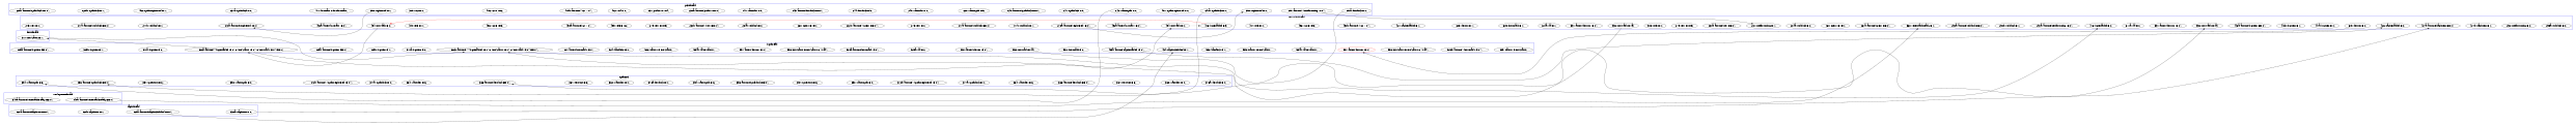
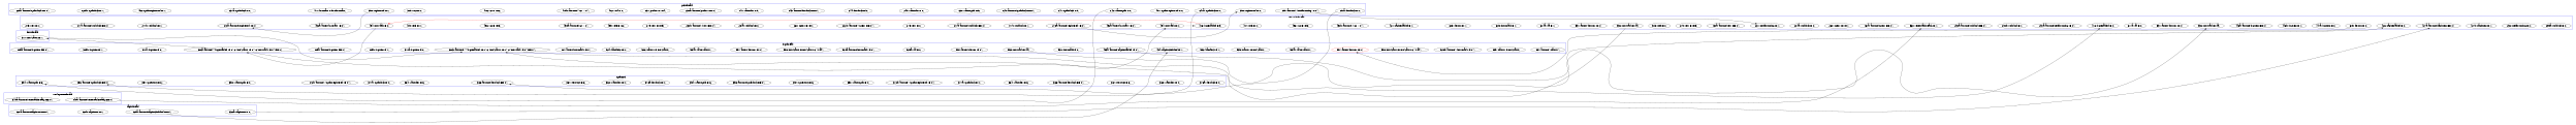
  digraph {
    rankdir=LR
    edge [color=white style=solid]
    n1 [label="329a: assume(napi_scheduled == 0);"]
    n2 [label="332a: napi_sem = 0;"]
    n3 [label="328b: napi_sem = 1;"]
    n4 [label="328a: assume(napi_sem == 0);"]
    n5 [label="340a: assume(reset_task_ready == 0);"]
    n6 [label="340a: assume(reset_task_ready == 0);"]
    n7 [label="317: IntrStatus = 1;"]
    n8 [label="641: sysfs_lock = 5;"]
    n9 [label="642: want_sysfs = 0;"]
    n10 [label="631a: sysfs_lock = 0;"]
    n11 [label="477: hw_start = drv_hw_start;"]
    n12 [label="250a: dev_lock = 0;"]
    n13 [label="479b: assume(!(rc1 < 0));"]
    n14 [label="482: ret4 = 0;"]
    n15 [label="457: sysfs_registered = 0;"]
    n16 [label="647a: sysfs_lock = 0;"]
    n17 [label="640: assume(sysfs_lock == 0);"]
    n18 [label="238a: assume(probe1 == 0);"]
    n19 [label="241: want_dev = 5;"]
    n20 [label="476: rc1 = ret2;"]
    n21 [label="358: registered = 1;"]
    n22 [label="389: ret2 = 0;"]
    n23 [label="398: registered = 0;"]
    n24 [label="399: assume(!(netif_running != 0));"]
    n25 [label="245: want_dev = 0;"]
    n26 [label="638: want_sysfs = 5;"]
    n27 [label="629a: assume(sysfs_lock == 0);"]
    n28 [label="629b: sysfs_lock = 1;"]
    n29 [label="244: dev_lock = 5;"]
    n30 [label="243: assume(dev_lock == 0);"]
    n31 [label="452: sysfs_registered = 1;"]
    n32 [label="237: probe1 = ret4;"]
    n33 [label="358: want_sysfs = 0;"]
    n34 [label="372b: assume(!(sysfs_registered != 0));"]
    n35 [label="366: assume(dev_lock == 0);"]
    n36 [label="364: want_dev = 6;"]
    n37 [label="366: assume(dev_lock == 0);"]
    n38 [label="357: sysfs_lock = 6;"]
    n39 [label="358: want_sysfs = 0;"]
    n40 [label="372b: assume(!(sysfs_registered != 0));"]
    n41 [label="356: assume(sysfs_lock == 0);"]
    n42 [label="357: sysfs_lock = 6;"]
    n43 [label="368: want_dev = 0;"]
    n44 [label="376a: dev_lock = 0;"]
    n45 [label="356: assume(sysfs_lock == 0);"]
    n46 [label="377a: sysfs_lock = 0;"]
    n47 [label="354: want_sysfs = 6;"]
    n48 [label="367: dev_lock = 6;"]
    n49 [label="367: dev_lock = 6;"]
    n50 [label="368: want_dev = 0;"]
    n51 [label="376a: dev_lock = 0;"]
    n52 [label="354: want_sysfs = 6;"]
    n53 [label="364: want_dev = 6;"]
    n54 [label="377a: sysfs_lock = 0;"]
    n55 [label="528b: assume(!(intr_mask != 0));"]
    n56 [label="535: status1 = IntrStatus;"]
    n57 [label="535: status1 = IntrStatus;"]
    n58 [label="534a: val = status1;"]
    n59 [label="528a: assume(intr_mask != 0);"]
    n60 [label="529a: val = 0;"]
    n61 [label="306a: assume((((irq_enabled != 0) & (IntrStatus != 0)) & (IntrMask != 0)) == 0);"]
    n62 [label="592: IntrMask = val;"]
    n63 [label="310a: irq_sem = 0;"]
    n64 [label="591: assert(dev_on != 0);"]
    n65 [label="530: intr_mask = 0;"]
    n66 [label="598: IntrStatus = IntrStatus & (~val);"]
    n67 [label="305a: assume(irq_sem == 0);"]
    n68 [label="598: IntrStatus = IntrStatus & (~val);"]
    n69 [label="306b: assume(!((((irq_enabled != 0) & (IntrStatus != 0)) & (IntrMask != 0)) == 0));"]
    n70 [label="305b: irq_sem = 1;"]
    n71 [color=red label="597: assert(dev_on != 0);"]
+   n72 [label="537: assume(!status1);"]
    n73 [label="307: assert(intr_mask != 0);"]
    n74 [label="524: handled2 = 0;"]
    n75 [label="597: assert(dev_on != 0);"]
    n76 [label="305a: assume(irq_sem == 0);"]
    n77 [label="305b: irq_sem = 1;"]
    n78 [label="526: status1 = IntrStatus;"]
    n79 [label="534a: val = status1;"]
    n80 [label="434: napi_scheduled = 1;"]
    n81 [label="433a: assume(napi_enabled != 0);"]
    n82 [label="310a: irq_sem = 0;"]
    n83 [label="532: handled2 = 1;"]
    n84 [label="277b: rtnl_lock = 1;"]
    n85 [label="278a: assume(registered != 0);"]
    n86 [label="277a: assume(rtnl_lock == 0);"]
    n87 [label="277b: rtnl_lock = 1;"]
    n88 [label="494: IntrMask = 0;"]
    n89 [label="409: ret3 = -1;"]
    n90 [label="498a: assume(rc2 < 0);"]
    n91 [label="499: ret5 = rc2;"]
    n92 [label="427a: assume(napi_sem == 0);"]
    n93 [label="427b: napi_sem = 1;"]
    n94 [label="503: ret5 = 0;"]
    n95 [label="279: ret1 = ret5;"]
    n96 [label="281: netif_running = 1;"]
    n97 [label="284a: rtnl_lock = 0;"]
    n98 [label="592: IntrMask = val;"]
    n99 [label="447a: irq_sem = 0;"]
    n100 [label="615: dev_on = 0;"]
    n101 [label="603: dev_on = 1;"]
    n102 [label="605: intr_mask = 1;"]
    n103 [label="492a: assert(hw_start != 0);"]
    n104 [label="496: rc2 = ret3;"]
    n105 [label="496: rc2 = ret3;"]
    n106 [label="498b: assume(!(rc2 < 0));"]
    n107 [label="275: ret1 = 0;"]
    n108 [label="277a: assume(rtnl_lock == 0);"]
    n109 [label="275: ret1 = 0;"]
    n110 [label="492a: assert(hw_start != 0);"]
    n111 [label="494: IntrMask = 0;"]
    n112 [label="290b: rtnl_lock = 1;"]
    n113 [label="291a: assume(netif_running != 0);"]
    n114 [label="406: irq_enabled = 9;"]
    n115 [label="421: napi_enabled = 1;"]
    n116 [label="592: IntrMask = val;"]
    n117 [label="426: napi_enabled = 0;"]
    n118 [label="280b: assume(!(ret1 == 0));"]
    n119 [label="284a: rtnl_lock = 0;"]
    n120 [label="279: ret1 = ret5;"]
    n121 [label="446a: assume(irq_sem == 0);"]
    n122 [label="261b: assume(!(open1 == 0));"]
    n123 [label="416: irq_enabled = 0;"]
    n124 [label="591: assert(dev_on != 0);"]
    n125 [label="591: assert(dev_on != 0);"]
    n126 [label="261a: assume(open1 == 0);"]
    n127 [label="560: reset_task_ready = 1;"]
    n128 [label="611a: val = 0;"]
    n129 [label="292: netif_running = 0;"]
    n130 [label="295a: rtnl_lock = 0;"]
    n131 [label="407: ret3 = 0;"]
    n132 [label="290a: assume(rtnl_lock == 0);"]
    n133 [label="278a: assume(registered != 0);"]
    n134 [label="260: open1 = ret1;"]
    n135 [label="446b: irq_sem = 1;"]
    n136 [label="260: open1 = ret1;"]
    n137 [label="280a: assume(ret1 == 0);"]
    n138 [label="604a: val = 1;"]
    subgraph cluster_1 {
      color=blue
      label=napi_thread
      n1
      n2
      n3
      n4
    }
    subgraph cluster_2 {
      color=blue
      label=workqueue_thread
      n5
      n6
    }
    subgraph cluster_3 {
      color=blue
      label=dev_thread
      n7
    }
    subgraph cluster_4 {
      color=blue
      label=pci_thread
      n8
      n9
      n10
      n11
      n12
      n13
      n14
      n15
      n16
      n17
      n18
      n19
      n20
      n21
      n22
      n23
      n24
      n25
      n26
      n27
      n28
      n29
      n30
      n31
      n32
    }
    subgraph cluster_5 {
      color=blue
      label=sysfs_pci
      n33
      n34
      n35
      n36
      n37
      n38
      n39
      n40
      n41
      n42
      n43
      n44
      n45
      n46
      n47
      n48
      n49
      n50
      n51
      n52
      n53
      n54
    }
    subgraph cluster_6 {
      color=blue
      label=irq_thread
      n55
      n56
      n57
      n58
      n59
      n60
      n61
      n62
      n63
      n64
      n65
      n66
      n67
      n68
      n69
      n70
      n71
+     n72
      n73
      n74
      n75
      n76
      n77
      n78
      n79
      n80
      n81
      n82
      n83
    }
    subgraph cluster_7 {
      color=blue
      label=network_thread
      n84
      n85
      n86
      n87
      n88
      n89
      n90
      n91
      n92
      n93
      n94
      n95
      n96
      n97
      n98
      n99
      n100
      n101
      n102
      n103
      n104
      n105
      n106
      n107
      n108
      n109
      n110
      n111
      n112
      n113
      n114
      n115
      n116
      n117
      n118
      n119
      n120
      n121
      n122
      n123
      n124
      n125
      n126
      n127
      n128
      n129
      n130
      n131
      n132
      n133
      n134
      n135
      n136
      n137
      n138
    }
    n1 -> n2
    n1 -> n80 [color=black constraint=false]
    n2 -> n92 [color=black constraint=false]
    n3 -> n1
    n4 -> n3
    n5 -> n6
    n6 -> n127 [color=black constraint=false]
    n7 -> n69 [color=black constraint=false]
    n8 -> n9
    n9 -> n15
    n9 -> n47 [color=black constraint=false]
    n10 -> n11
    n11 -> n21
    n12 -> n35 [color=black constraint=false]
    n13 -> n14
    n14 -> n32
    n15 -> n16
    n16 -> n23
    n16 -> n41 [color=black constraint=false]
    n17 -> n8
    n18 -> n19
    n19 -> n30
    n20 -> n13
    n21 -> n22
    n21 -> n85 [color=black constraint=false]
    n22 -> n20
    n23 -> n24
    n24 -> n12
    n24 -> n96 [color=black constraint=false]
    n25 -> n26
    n26 -> n17
    n27 -> n28
    n28 -> n31
    n29 -> n25
    n30 -> n29
    n31 -> n10
    n32 -> n18
    n33 -> n34
    n34 -> n46
    n35 -> n48
    n36 -> n37
    n37 -> n49
    n38 -> n33
    n39 -> n40
    n40 -> n54
    n41 -> n42
    n42 -> n39
    n43 -> n44
    n45 -> n38
    n46 -> n36
    n47 -> n41
    n48 -> n50
    n49 -> n43
    n50 -> n51
    n51 -> n52
    n52 -> n45
    n53 -> n35
    n54 -> n53
    n55 -> n56
+   n56 -> n72
    n57 -> n58
    n58 -> n71
    n59 -> n60
    n60 -> n64
    n61 -> n7 [color=black constraint=false]
    n61 -> n67
    n61 -> n111 [color=black constraint=false]
    n62 -> n65
    n62 -> n98 [color=black constraint=false]
    n63 -> n61
    n64 -> n62
    n65 -> n81
    n66 -> n55
    n67 -> n70
    n68 -> n59
    n69 -> n73
    n69 -> n123 [color=black constraint=false]
    n70 -> n82
    n71 -> n66
    n73 -> n74
    n74 -> n78
    n75 -> n68
    n76 -> n77
    n77 -> n63
    n78 -> n79
    n79 -> n75
    n80 -> n83
    n81 -> n80
    n81 -> n117 [color=black constraint=false]
    n82 -> n69
    n83 -> n57
    n84 -> n85
    n85 -> n103
    n86 -> n87
    n87 -> n133
    n88 -> n61 [color=black constraint=false]
    n88 -> n89
    n89 -> n104
    n90 -> n91
    n91 -> n120
    n92 -> n93
    n93 -> n129
    n94 -> n95
    n95 -> n137
    n96 -> n97
    n97 -> n136
    n98 -> n121
    n99 -> n100
    n100 -> n71 [color=black constraint=false]
    n100 -> n117
    n101 -> n102
    n102 -> n138
    n103 -> n88
    n104 -> n90
    n105 -> n106
    n106 -> n115
    n107 -> n108
    n108 -> n84
    n109 -> n86
    n110 -> n111
    n111 -> n114 [color=black style=dotted]
    n112 -> n113
    n113 -> n123
    n114 -> n88 [color=red constraint=false]
    n114 -> n131
    n115 -> n101
    n116 -> n69 [color=black constraint=false]
    n116 -> n94
    n117 -> n92
    n118 -> n119
    n119 -> n134
    n120 -> n118
    n121 -> n135
    n122 -> n109
    n123 -> n128
    n124 -> n98
    n125 -> n116
    n126 -> n127
    n127 -> n132
    n128 -> n124
    n129 -> n130
    n131 -> n105
    n132 -> n112
    n133 -> n23 [color=black constraint=false]
    n133 -> n110
    n134 -> n122
    n135 -> n99
    n136 -> n126
    n137 -> n96
    n138 -> n125
  }
